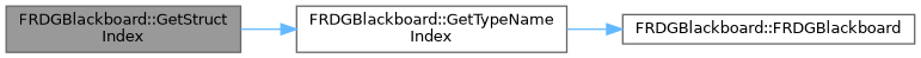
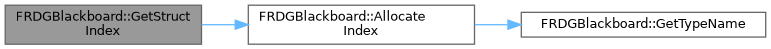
  digraph {
    rankdir=LR
    node [color=grey40 fillcolor=white fontname=Helvetica fontsize=10 shape=box style=filled]
    edge [color=steelblue1 fontname=Helvetica fontsize=10 labelfontname=Helvetica labelfontsize=10 style=solid]
    n1 [color=gray40 fillcolor=grey60 fontcolor=black height=0.2 label="FRDGBlackboard::GetStruct\lIndex" width=0.4]
-   n2 [height=0.2 label="FRDGBlackboard::GetTypeName\lIndex" width=0.4]
-   n3 [height=0.2 label="FRDGBlackboard::FRDGBlackboard" width=0.4]
+   n2 [height=0.2 label="FRDGBlackboard::Allocate\lIndex" width=0.4]
+   n3 [height=0.2 label="FRDGBlackboard::GetTypeName" width=0.4]
    n1 -> n2
    n2 -> n3
  }
